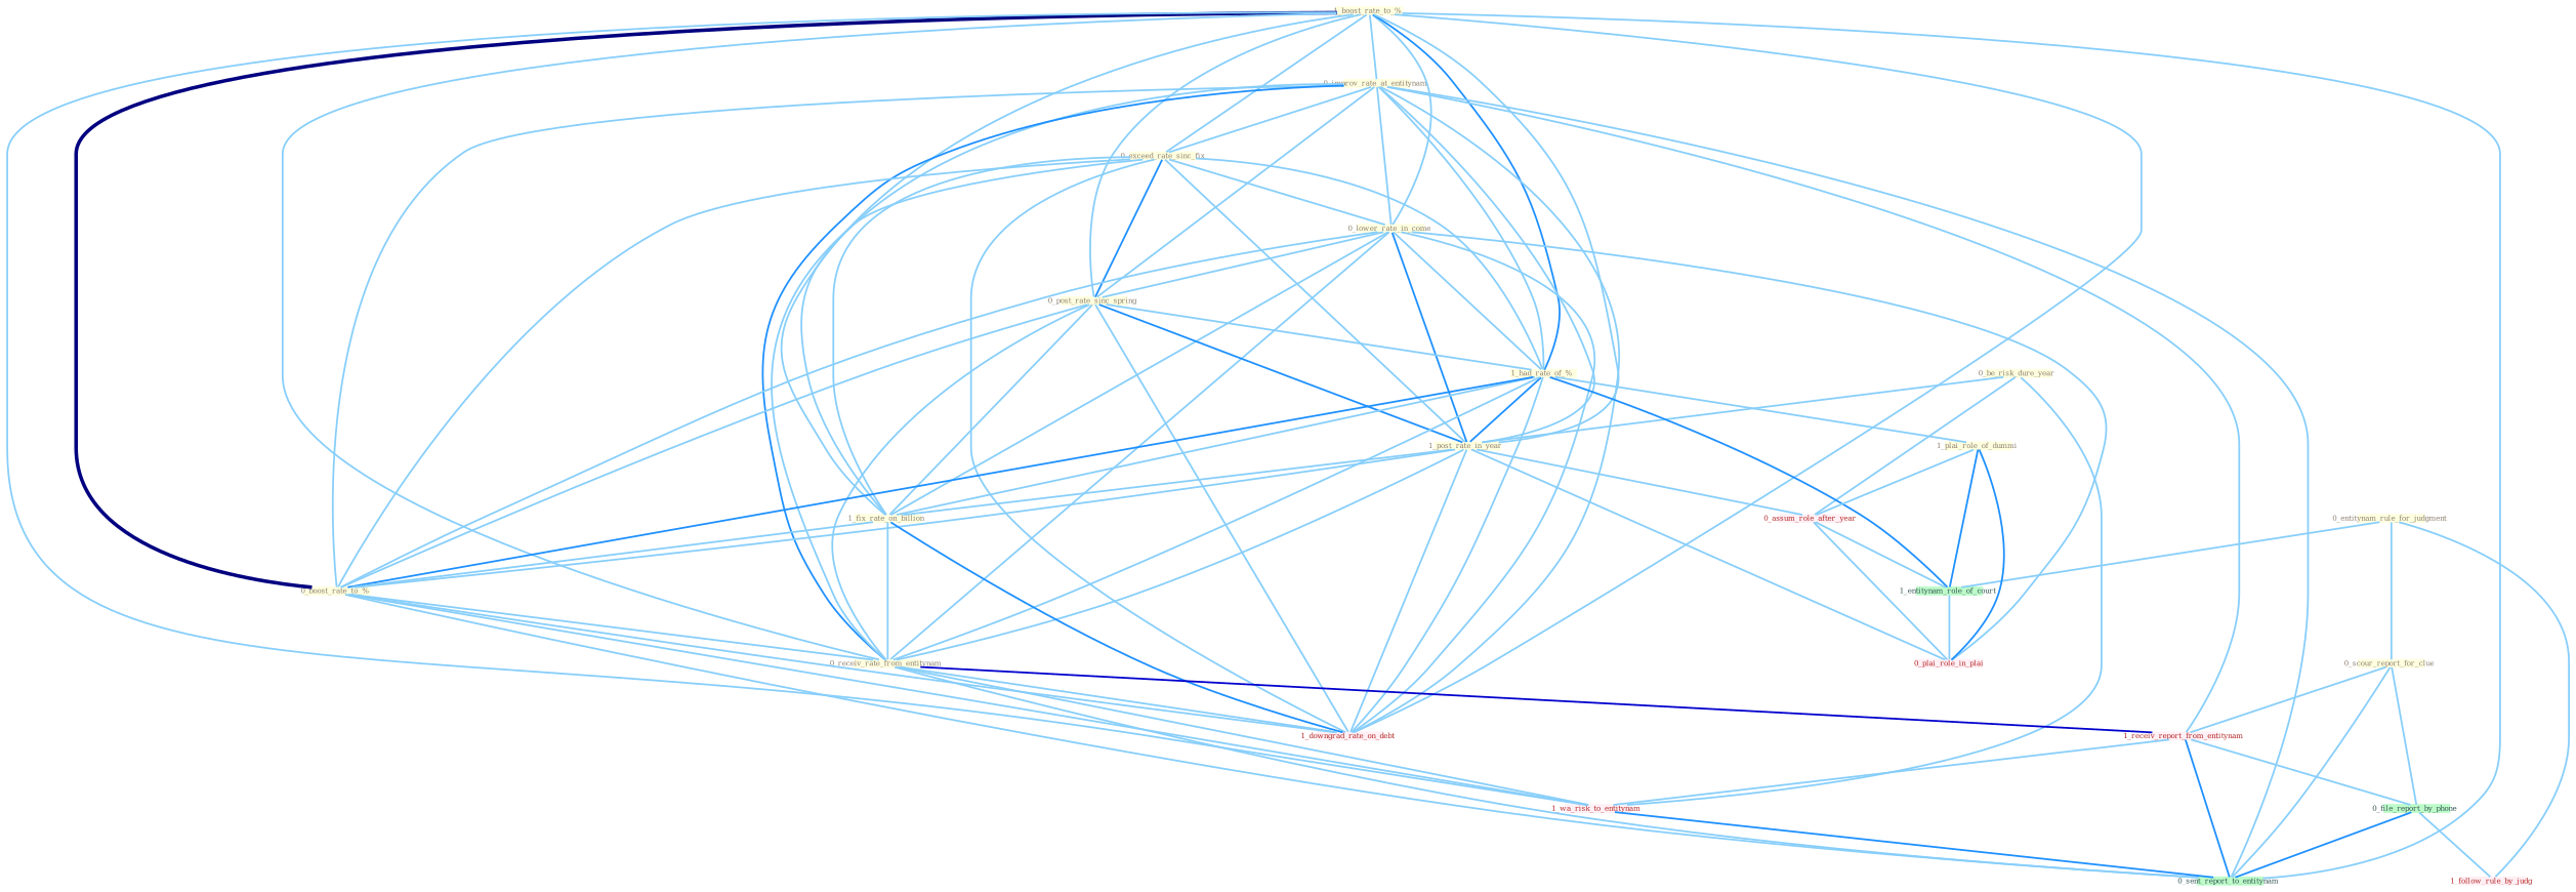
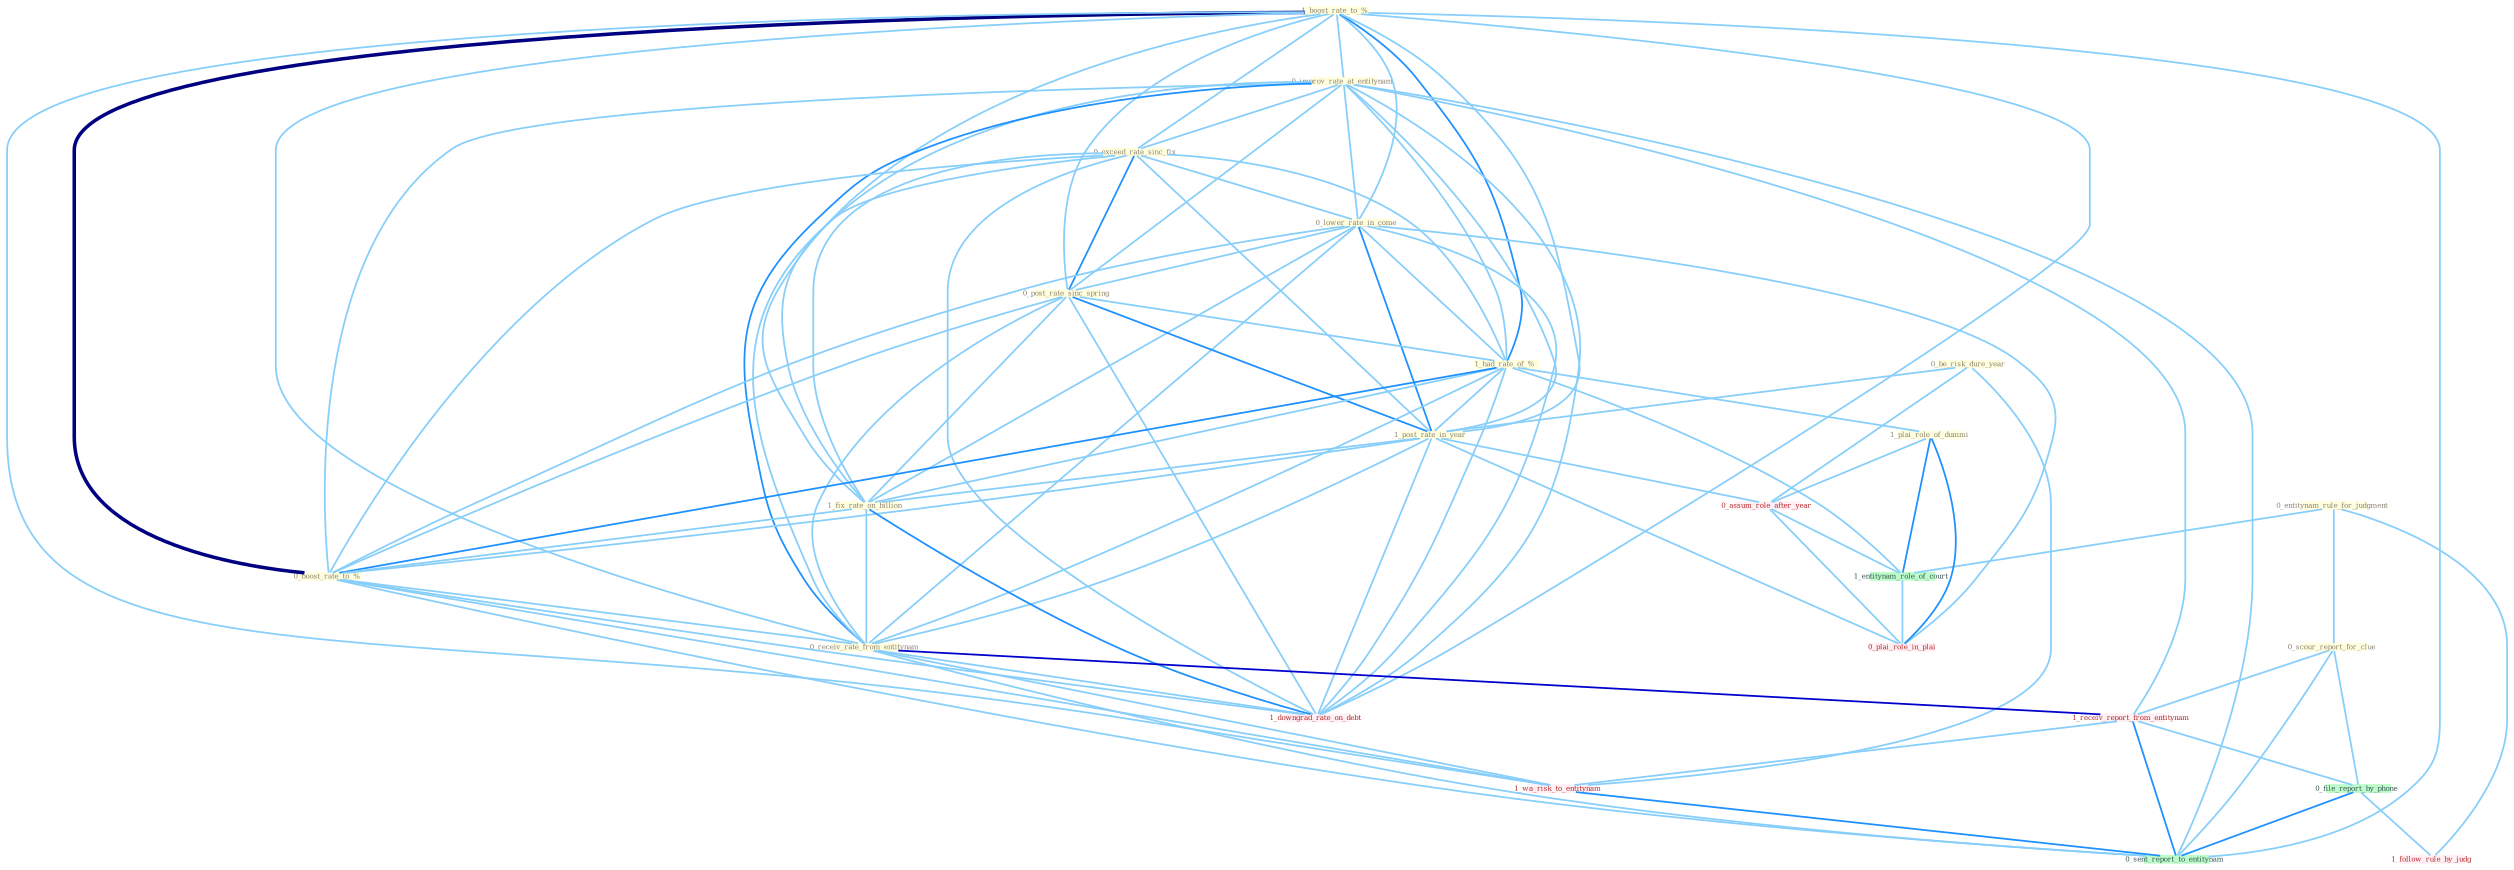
  graph {
    node [color="#ffffe0" fixedsize=true fontcolor="#8b7d6b" fontsize=4 shape=polygon style=filled]
    edge [color="#87cefa" w=1]
    "1_boost_rate_to_% " [height=.06 width=.5]
    "0_entitynam_rule_for_judgment " [height=.06 width=.5]
    "0_be_risk_dure_year " [height=.06 width=.5]
    "0_improv_rate_at_entitynam " [height=.06 width=.5]
    n5 [height=.06 label="0_exceed_rate_sinc_fix" width=.5]
    "0_lower_rate_in_come " [height=.06 width=.5]
    "0_post_rate_sinc_spring " [height=.06 width=.5]
    "0_scour_report_for_clue " [height=.06 width=.5]
    "1_had_rate_of_% " [height=.06 width=.5]
    "1_post_rate_in_year " [height=.06 width=.5]
    "1_plai_role_of_dummi " [height=.06 width=.5]
    "1_fix_rate_on_billion " [height=.06 width=.5]
    "0_boost_rate_to_% " [height=.06 width=.5]
    "0_receiv_rate_from_entitynam " [height=.06 width=.5]
    "1_receiv_report_from_entitynam " [color="#fff0f5" fontcolor="#b22222" height=.06 width=.5]
    "0_assum_role_after_year " [color="#fff0f5" fontcolor="#b22222" height=.06 width=.5]
    "1_downgrad_rate_on_debt " [color="#fff0f5" fontcolor="#b22222" height=.06 width=.5]
    "1_follow_rule_by_judg " [color="#fff0f5" fontcolor="#b22222" height=.06 width=.5]
    "1_wa_risk_to_entitynam " [color="#fff0f5" fontcolor="#b22222" height=.06 width=.5]
    n20 [color="#fff0f5" fontcolor="#b22222" height=.06 label="0_plai_role_in_plai" width=.5]
    "0_sent_report_to_entitynam " [color="#BDFCC9" fontcolor="#2f4f4f" height=.06 width=.5]
    "1_entitynam_role_of_court " [color="#BDFCC9" fontcolor="#2f4f4f" height=.06 width=.5]
    "0_file_report_by_phone " [color="#BDFCC9" fontcolor="#2f4f4f" height=.06 width=.5]
    subgraph sub_1 {
      "1_boost_rate_to_% "
      "0_entitynam_rule_for_judgment "
      "0_be_risk_dure_year "
      "0_improv_rate_at_entitynam "
      n5
      "0_lower_rate_in_come "
      "0_post_rate_sinc_spring "
      "0_scour_report_for_clue "
      "1_had_rate_of_% "
      "1_post_rate_in_year "
      "1_plai_role_of_dummi "
      "1_fix_rate_on_billion "
      "0_boost_rate_to_% "
      "0_receiv_rate_from_entitynam "
    }
    subgraph sub_2 {
      "1_receiv_report_from_entitynam "
      "0_assum_role_after_year "
      "1_downgrad_rate_on_debt "
      "1_follow_rule_by_judg "
      "1_wa_risk_to_entitynam "
      n20
    }
    "1_boost_rate_to_% " -- "0_improv_rate_at_entitynam "
    "1_boost_rate_to_% " -- n5
    "1_boost_rate_to_% " -- "0_lower_rate_in_come "
    "1_boost_rate_to_% " -- "0_post_rate_sinc_spring "
    "1_boost_rate_to_% " -- "1_had_rate_of_% " [color="#1e90ff" w=2]
    "1_boost_rate_to_% " -- "1_post_rate_in_year "
    "1_boost_rate_to_% " -- "1_fix_rate_on_billion "
    "1_boost_rate_to_% " -- "0_boost_rate_to_% " [color="#000080" style=bold w=4]
    "1_boost_rate_to_% " -- "0_receiv_rate_from_entitynam "
    "1_boost_rate_to_% " -- "1_downgrad_rate_on_debt "
    "1_boost_rate_to_% " -- "1_wa_risk_to_entitynam "
    "1_boost_rate_to_% " -- "0_sent_report_to_entitynam "
    "0_entitynam_rule_for_judgment " -- "0_scour_report_for_clue "
    "0_entitynam_rule_for_judgment " -- "1_follow_rule_by_judg "
    "0_entitynam_rule_for_judgment " -- "1_entitynam_role_of_court "
    "0_be_risk_dure_year " -- "1_post_rate_in_year "
    "0_be_risk_dure_year " -- "0_assum_role_after_year "
    "0_be_risk_dure_year " -- "1_wa_risk_to_entitynam "
    "0_improv_rate_at_entitynam " -- n5
    "0_improv_rate_at_entitynam " -- "0_lower_rate_in_come "
    "0_improv_rate_at_entitynam " -- "0_post_rate_sinc_spring "
    "0_improv_rate_at_entitynam " -- "1_had_rate_of_% "
    "0_improv_rate_at_entitynam " -- "1_post_rate_in_year "
    "0_improv_rate_at_entitynam " -- "1_fix_rate_on_billion "
    "0_improv_rate_at_entitynam " -- "0_boost_rate_to_% "
    "0_improv_rate_at_entitynam " -- "0_receiv_rate_from_entitynam " [color="#1e90ff" w=2]
    "0_improv_rate_at_entitynam " -- "1_receiv_report_from_entitynam "
    "0_improv_rate_at_entitynam " -- "1_downgrad_rate_on_debt "
    "0_improv_rate_at_entitynam " -- "0_sent_report_to_entitynam "
    n5 -- "0_lower_rate_in_come "
    n5 -- "0_post_rate_sinc_spring " [color="#1e90ff" w=2]
    n5 -- "1_had_rate_of_% "
    n5 -- "1_post_rate_in_year "
    n5 -- "1_fix_rate_on_billion "
    n5 -- "0_boost_rate_to_% "
    n5 -- "0_receiv_rate_from_entitynam "
    n5 -- "1_downgrad_rate_on_debt "
    "0_lower_rate_in_come " -- "0_post_rate_sinc_spring "
    "0_lower_rate_in_come " -- "1_had_rate_of_% "
    "0_lower_rate_in_come " -- "1_post_rate_in_year " [color="#1e90ff" w=2]
    "0_lower_rate_in_come " -- "1_fix_rate_on_billion "
    "0_lower_rate_in_come " -- "0_boost_rate_to_% "
    "0_lower_rate_in_come " -- "0_receiv_rate_from_entitynam "
    "0_lower_rate_in_come " -- "1_downgrad_rate_on_debt "
    "0_lower_rate_in_come " -- n20
    "0_post_rate_sinc_spring " -- "1_had_rate_of_% "
    "0_post_rate_sinc_spring " -- "1_post_rate_in_year " [color="#1e90ff" w=2]
    "0_post_rate_sinc_spring " -- "1_fix_rate_on_billion "
    "0_post_rate_sinc_spring " -- "0_boost_rate_to_% "
    "0_post_rate_sinc_spring " -- "0_receiv_rate_from_entitynam "
    "0_post_rate_sinc_spring " -- "1_downgrad_rate_on_debt "
    "0_scour_report_for_clue " -- "1_receiv_report_from_entitynam "
    "0_scour_report_for_clue " -- "0_sent_report_to_entitynam "
    "0_scour_report_for_clue " -- "0_file_report_by_phone "
-   "1_had_rate_of_% " -- "1_post_rate_in_year " [color="#1e90ff"]
+   "1_had_rate_of_% " -- "1_post_rate_in_year "
    "1_had_rate_of_% " -- "1_plai_role_of_dummi "
    "1_had_rate_of_% " -- "1_fix_rate_on_billion "
    "1_had_rate_of_% " -- "0_boost_rate_to_% " [color="#1e90ff" w=2]
    "1_had_rate_of_% " -- "0_receiv_rate_from_entitynam "
    "1_had_rate_of_% " -- "1_downgrad_rate_on_debt "
-   "1_had_rate_of_% " -- "1_entitynam_role_of_court " [color="#1e90ff"]
+   "1_had_rate_of_% " -- "1_entitynam_role_of_court "
    "1_post_rate_in_year " -- "1_fix_rate_on_billion "
    "1_post_rate_in_year " -- "0_boost_rate_to_% "
    "1_post_rate_in_year " -- "0_receiv_rate_from_entitynam "
    "1_post_rate_in_year " -- "0_assum_role_after_year "
    "1_post_rate_in_year " -- "1_downgrad_rate_on_debt "
    "1_post_rate_in_year " -- n20
    "1_plai_role_of_dummi " -- "0_assum_role_after_year "
    "1_plai_role_of_dummi " -- n20 [color="#1e90ff" w=2]
    "1_plai_role_of_dummi " -- "1_entitynam_role_of_court " [color="#1e90ff" w=2]
    "1_fix_rate_on_billion " -- "0_boost_rate_to_% "
    "1_fix_rate_on_billion " -- "0_receiv_rate_from_entitynam "
    "1_fix_rate_on_billion " -- "1_downgrad_rate_on_debt " [color="#1e90ff" w=2]
    "0_boost_rate_to_% " -- "0_receiv_rate_from_entitynam "
    "0_boost_rate_to_% " -- "1_downgrad_rate_on_debt "
    "0_boost_rate_to_% " -- "1_wa_risk_to_entitynam "
    "0_boost_rate_to_% " -- "0_sent_report_to_entitynam "
    "0_receiv_rate_from_entitynam " -- "1_receiv_report_from_entitynam " [color="#0000cd" w=3]
    "0_receiv_rate_from_entitynam " -- "1_downgrad_rate_on_debt "
    "0_receiv_rate_from_entitynam " -- "1_wa_risk_to_entitynam "
    "0_receiv_rate_from_entitynam " -- "0_sent_report_to_entitynam "
    "1_receiv_report_from_entitynam " -- "1_wa_risk_to_entitynam "
    "1_receiv_report_from_entitynam " -- "0_sent_report_to_entitynam " [color="#1e90ff" w=2]
    "1_receiv_report_from_entitynam " -- "0_file_report_by_phone "
    "0_assum_role_after_year " -- n20
    "0_assum_role_after_year " -- "1_entitynam_role_of_court "
    "1_wa_risk_to_entitynam " -- "0_sent_report_to_entitynam " [color="#1e90ff" w=2]
    "1_entitynam_role_of_court " -- n20
    "0_file_report_by_phone " -- "1_follow_rule_by_judg "
    "0_file_report_by_phone " -- "0_sent_report_to_entitynam " [color="#1e90ff"]
  }
